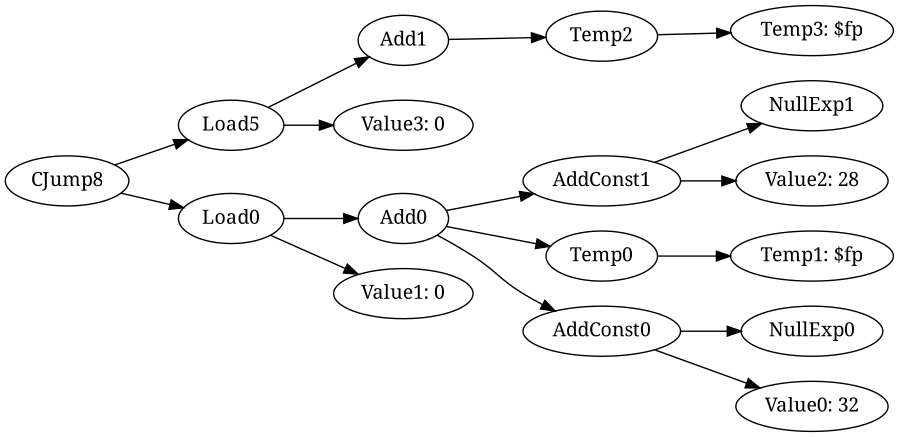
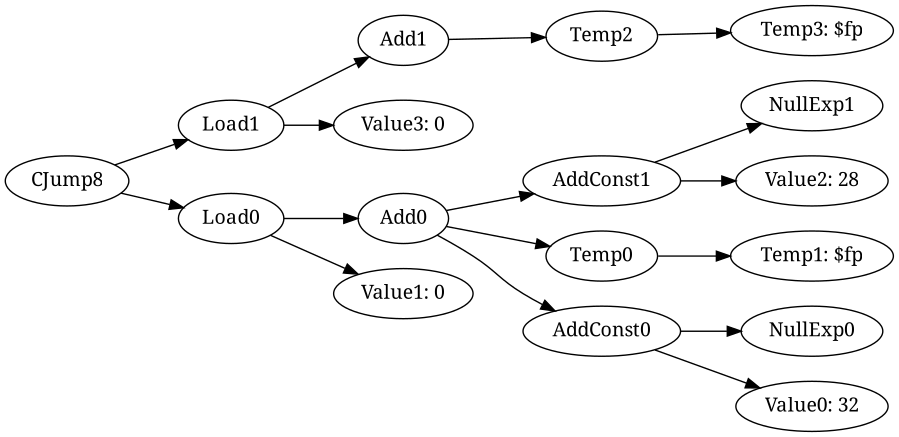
  digraph {
    fontname="Noto Serif"
    ordering=out
    rankdir=LR
    node [fontname="Noto Serif"]
    edge [fontname="Noto Serif"]
-   Load1 [label=Load5]
+   Load1
    Add1
    "Value3: 0"
    Temp2
    AddConst1
    NullExp1
    "Value2: 28"
    "Temp3: $fp"
    n9 [label=CJump8]
    Load0
    Add0
    "Value1: 0"
    Temp0
    AddConst0
    "Temp1: $fp"
    NullExp0
    "Value0: 32"
    Load1 -> Add1
    Load1 -> "Value3: 0"
    Add1 -> Temp2
    Temp2 -> "Temp3: $fp"
    AddConst1 -> NullExp1
    AddConst1 -> "Value2: 28"
    n9 -> Load1
    n9 -> Load0
    Load0 -> Add0
    Load0 -> "Value1: 0"
    Add0 -> AddConst1
    Add0 -> Temp0
    Add0 -> AddConst0
    Temp0 -> "Temp1: $fp"
    AddConst0 -> NullExp0
    AddConst0 -> "Value0: 32"
  }
